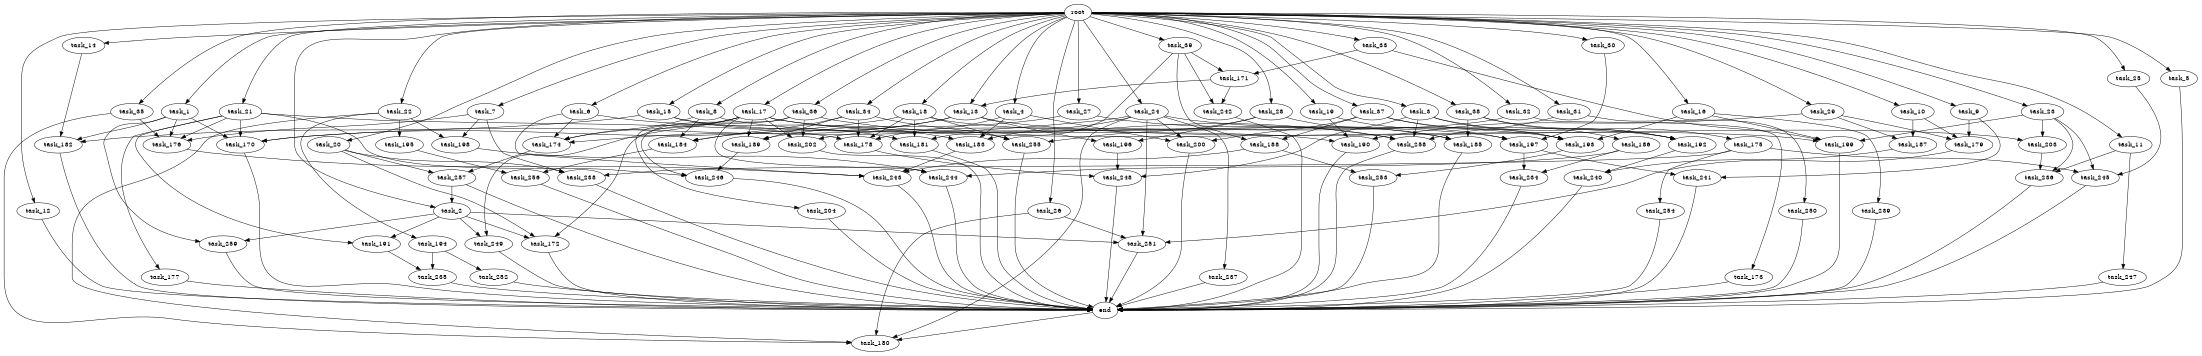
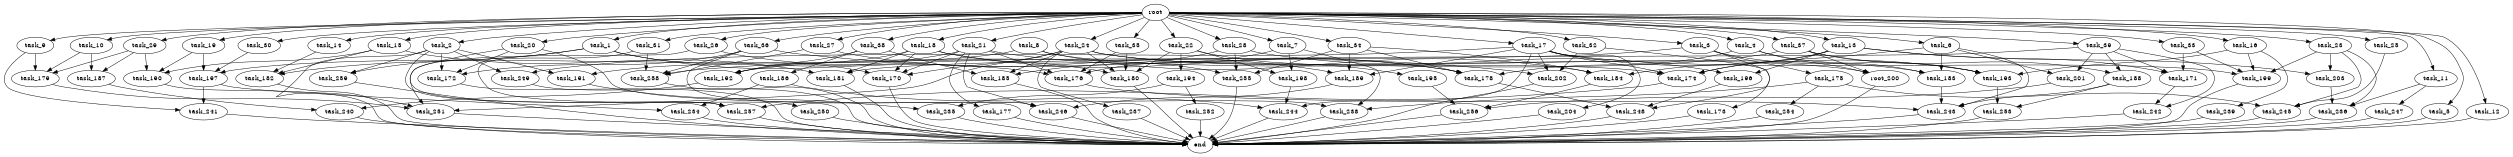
  digraph {
    root
    task_1
    task_2
    task_3
    task_4
    task_5
    task_6
    task_7
    task_8
    task_9
    task_10
    task_11
    task_12
    task_13
    task_14
    task_15
    task_16
    task_17
    task_18
    task_19
    task_20
    task_21
    task_22
    task_23
    task_24
    task_25
    task_26
    task_27
    task_28
    task_29
    task_30
    task_31
    task_32
    task_33
    task_34
    task_35
    task_36
    task_37
    task_38
    task_39
    task_170
    task_176
    task_182
    task_259
    task_172
    task_191
    task_249
    task_251
    task_257
    task_175
    task_193
    task_248
    task_258
    task_178
    task_183
-   task_200
+   task_200 [label=root_200]
    end
    task_174
+   task_201
    task_243
    task_198
    task_238
    task_184
    task_197
    task_179
    task_241
    task_187
    task_236
    task_247
    task_171
    task_196
    task_203
    task_181
    task_190
    task_199
    task_239
    task_189
    task_202
    task_204
    task_244
    task_192
    task_255
    task_177
    task_246
    task_180
    task_194
    task_195
    task_245
    task_185
    task_237
    task_250
    task_173
    task_188
    task_186
    task_242
    task_235
    task_254
    task_253
    task_256
    task_234
    task_240
    task_252
    root -> task_1
    root -> task_2
    root -> task_3
    root -> task_4
    root -> task_5
    root -> task_6
    root -> task_7
-   root -> task_8
    root -> task_9
    root -> task_10
    root -> task_11
    root -> task_12
    root -> task_13
    root -> task_14
    root -> task_15
    root -> task_16
    root -> task_17
    root -> task_18
    root -> task_19
    root -> task_20
    root -> task_21
    root -> task_22
    root -> task_23
    root -> task_24
    root -> task_25
    root -> task_26
    root -> task_27
    root -> task_28
    root -> task_29
    root -> task_30
    root -> task_31
    root -> task_32
    root -> task_33
    root -> task_34
    root -> task_35
    root -> task_36
    root -> task_37
    root -> task_38
    root -> task_39
    task_1 -> task_170
    task_1 -> task_176
    task_1 -> task_182
    task_1 -> task_259
    task_2 -> task_259
    task_2 -> task_172
    task_2 -> task_191
    task_2 -> task_249
    task_2 -> task_251
-   task_257 -> task_2
+   task_2 -> task_257
    task_3 -> task_175
    task_3 -> task_193
    task_3 -> task_248
    task_3 -> task_258
    task_4 -> task_178
    task_4 -> task_183
    task_4 -> task_200
    task_5 -> end
    task_6 -> task_183
    task_6 -> task_174
+   task_6 -> task_201
    task_6 -> task_243
    task_7 -> task_176
    task_7 -> task_198
    task_7 -> task_238
    task_8 -> task_174
    task_8 -> task_184
    task_8 -> task_197
    task_9 -> task_179
    task_9 -> task_241
    task_10 -> task_179
    task_10 -> task_187
    task_11 -> task_236
    task_11 -> task_247
    task_12 -> end
    task_13 -> task_174
    task_13 -> task_184
-   task_171 -> task_13
+   task_13 -> task_171
    task_13 -> task_196
    task_13 -> task_203
    task_14 -> task_182
    task_15 -> task_182
    task_15 -> task_181
    task_15 -> task_190
    task_16 -> task_193
    task_16 -> task_199
    task_16 -> task_239
    task_17 -> task_249
    task_17 -> task_193
    task_17 -> task_174
    task_17 -> task_199
    task_17 -> task_189
    task_17 -> task_202
    task_17 -> task_204
    task_17 -> task_244
    task_18 -> task_170
    task_18 -> task_178
    task_18 -> task_181
    task_18 -> task_192
    task_18 -> task_255
    task_19 -> task_197
    task_19 -> task_190
    task_20 -> task_172
    task_20 -> task_257
    task_20 -> task_238
    task_21 -> task_170
    task_21 -> task_176
    task_21 -> task_191
    task_21 -> task_178
    task_21 -> task_177
    task_21 -> task_246
    task_22 -> task_198
    task_22 -> task_180
    task_22 -> task_194
    task_22 -> task_195
    task_23 -> task_236
    task_23 -> task_203
    task_23 -> task_199
    task_23 -> task_245
    task_24 -> task_170
    task_24 -> task_251
    task_24 -> task_183
    task_24 -> task_200
    task_24 -> task_180
    task_24 -> task_185
    task_24 -> task_237
    task_25 -> task_245
    task_26 -> task_251
    task_26 -> task_180
    task_27 -> task_258
    task_27 -> task_189
    task_28 -> task_196
    task_28 -> task_255
    task_28 -> task_185
    task_29 -> task_179
    task_29 -> task_187
    task_29 -> task_190
    task_30 -> task_197
    task_31 -> task_258
    task_31 -> task_250
    task_32 -> task_202
    task_32 -> task_173
    task_33 -> task_171
    task_33 -> task_199
    task_34 -> task_178
    task_34 -> task_184
    task_34 -> task_189
    task_34 -> task_255
    task_35 -> task_176
    task_35 -> task_180
    task_36 -> task_172
    task_36 -> task_258
    task_36 -> task_202
    task_36 -> task_246
    task_37 -> task_193
    task_37 -> task_200
    task_37 -> task_192
    task_37 -> task_188
    task_38 -> task_192
    task_38 -> task_185
    task_38 -> task_186
+   task_39 -> task_201
    task_39 -> task_171
    task_39 -> task_181
    task_39 -> task_188
    task_39 -> task_242
    task_170 -> end
    task_176 -> task_243
    task_182 -> end
    task_259 -> end
    task_172 -> end
    task_191 -> task_235
    task_249 -> end
    task_251 -> end
    task_257 -> end
    task_175 -> task_238
    task_175 -> task_245
    task_175 -> task_254
    task_193 -> task_253
    task_248 -> end
    task_258 -> end
    task_178 -> task_248
    task_183 -> task_243
    task_200 -> end
    task_174 -> task_257
+   task_201 -> task_256
    task_243 -> end
    task_198 -> task_244
    task_238 -> end
    task_184 -> task_256
    task_197 -> task_241
    task_197 -> task_234
    task_179 -> task_251
    task_241 -> end
    task_187 -> task_240
    task_236 -> end
    task_247 -> end
    task_171 -> task_242
    task_196 -> task_248
    task_203 -> task_236
    task_181 -> end
    task_190 -> end
    task_199 -> end
    task_239 -> end
    task_189 -> task_246
    task_202 -> end
    task_204 -> end
    task_244 -> end
    task_192 -> task_240
    task_255 -> end
    task_177 -> end
    task_246 -> end
-   end -> task_180
+   task_180 -> end
    task_194 -> task_235
    task_194 -> task_252
    task_195 -> task_256
    task_245 -> end
    task_185 -> end
    task_237 -> end
    task_250 -> end
    task_173 -> end
    task_188 -> task_243
    task_188 -> task_253
    task_186 -> task_244
    task_186 -> task_234
    task_242 -> end
    task_235 -> end
    task_254 -> end
    task_253 -> end
    task_256 -> end
    task_234 -> end
    task_240 -> end
    task_252 -> end
  }
